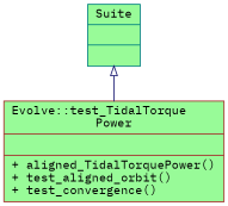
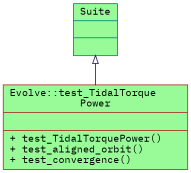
  digraph {
    fontname="IBM Plex Mono"
    node [fillcolor=palegreen fontname="IBM Plex Mono" fontsize=12 shape=record style=filled]
-   n1 [color=brown fontcolor=black height=0.2 label="{Evolve::test_TidalTorque\lPower\n||+ aligned_TidalTorquePower()\l+ test_aligned_orbit()\l+ test_convergence()\l}" width=0.4]
+   n1 [color=brown fontcolor=black height=0.2 label="{Evolve::test_TidalTorque\lPower\n||+ test_TidalTorquePower()\l+ test_aligned_orbit()\l+ test_convergence()\l}" width=0.4]
    n2 [color=teal height=0.2 label="{Suite\n||}" width=0.4]
    n2 -> n1 [arrowtail=onormal color=midnightblue dir=back fontname="IBM Plex Mono" fontsize=12 labelfontname=Helvetica labelfontsize=12 style=solid]
  }
